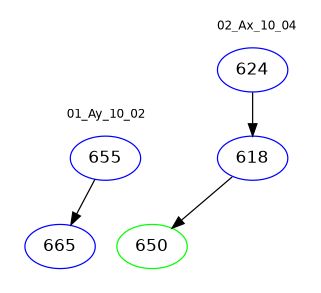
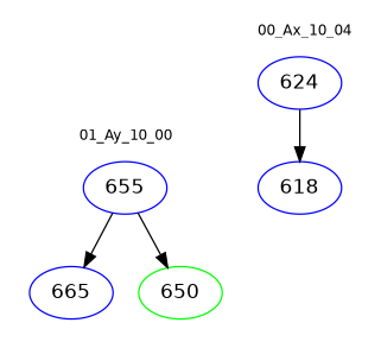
  digraph {
    fontname="DejaVu Sans"
    node [color=blue fontname="DejaVu Sans"]
    edge [color=black fontname="DejaVu Sans"]
    n1 [label=655]
    n2 [color=green label=650]
    n3 [label=665]
    n4 [label=624]
    n5 [label=618]
    subgraph cluster_1 {
      color=white
      fontsize=10
-     label="01_Ay_10_02"
+     label="01_Ay_10_00"
      n1
      n2
      n3
    }
    subgraph cluster_2 {
      color=white
      fontsize=10
-     label="02_Ax_10_04"
+     label="00_Ax_10_04"
      n4
      n5
    }
-   n5 -> n2
+   n1 -> n2
    n1 -> n3
    n4 -> n5
  }
